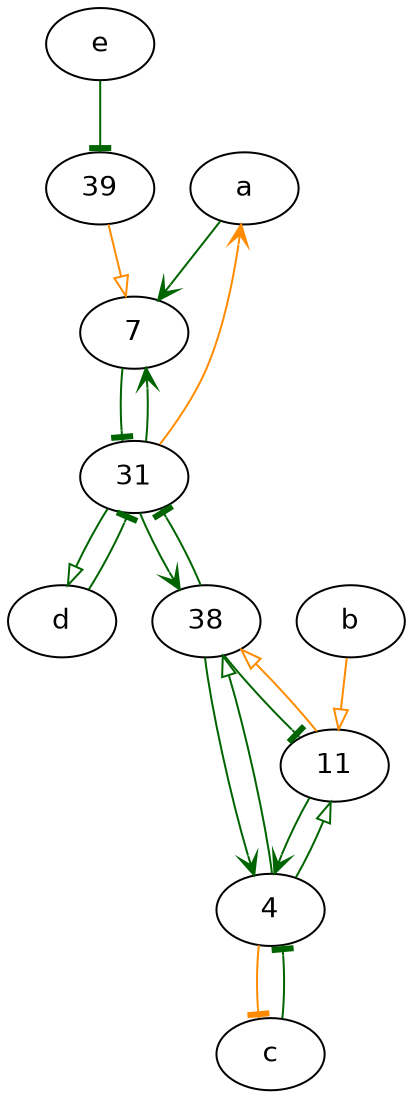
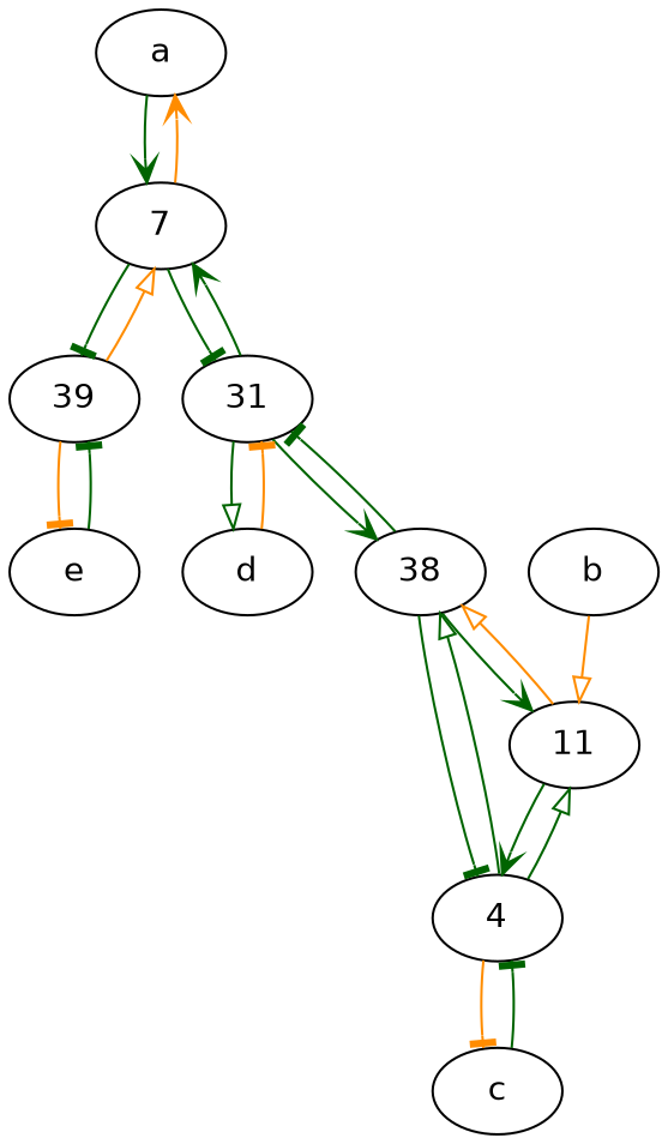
  digraph {
    fontname="DejaVu Sans"
    node [fontname="DejaVu Sans"]
    edge [arrowhead=tee color=darkgreen fontname="DejaVu Sans"]
    a
    7
    39
    31
    e
    d
    38
    c
    4
    11
    b
    a -> 7 [arrowhead=vee]
-   31 -> a [arrowhead=vee color=darkorange]
+   7 -> a [arrowhead=vee color=darkorange]
+   7 -> 39
    7 -> 31
    39 -> 7 [arrowhead=onormal color=darkorange]
+   39 -> e [color=darkorange]
    31 -> 7 [arrowhead=vee]
    31 -> d [arrowhead=onormal]
    31 -> 38 [arrowhead=vee]
    e -> 39
-   d -> 31
+   d -> 31 [color=darkorange]
    38 -> 31
-   38 -> 4 [arrowhead=vee]
-   38 -> 11
+   38 -> 4
+   38 -> 11 [arrowhead=vee]
    c -> 4
    4 -> 38 [arrowhead=onormal]
    4 -> c [color=darkorange]
    4 -> 11 [arrowhead=onormal]
    11 -> 38 [arrowhead=onormal color=darkorange]
    11 -> 4 [arrowhead=vee]
    b -> 11 [arrowhead=onormal color=darkorange]
  }
